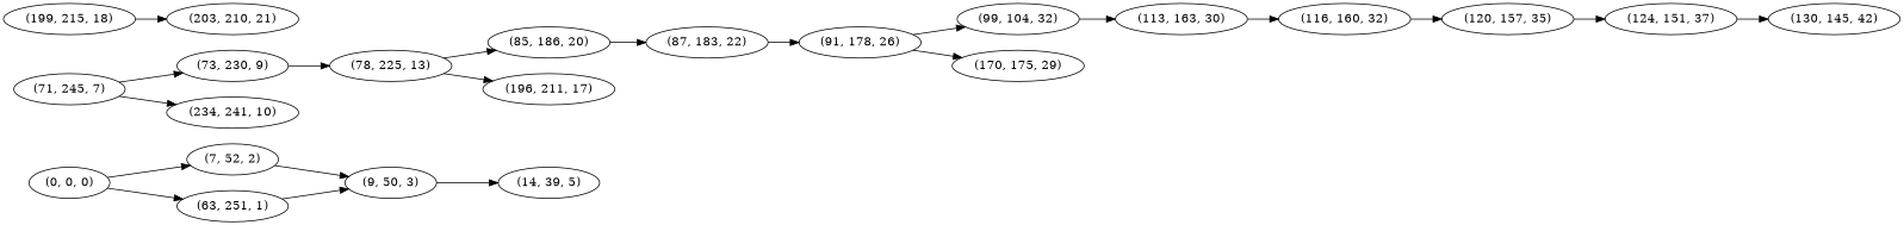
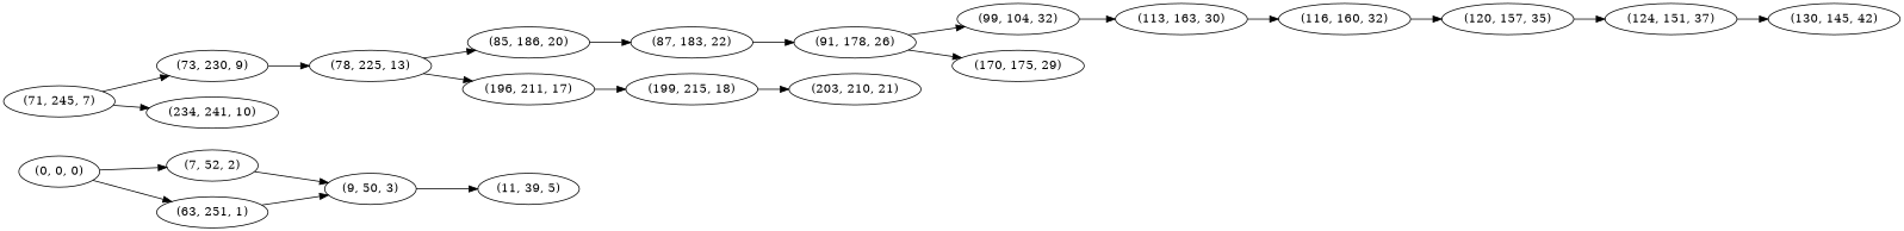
  digraph {
    rankdir=LR
    "(0, 0, 0)"
    "(7, 52, 2)"
    "(63, 251, 1)"
    "(9, 50, 3)"
-   "(11, 39, 5)" [label="(14, 39, 5)"]
+   "(11, 39, 5)"
    "(71, 245, 7)"
    "(73, 230, 9)"
    "(234, 241, 10)"
    "(78, 225, 13)"
    "(85, 186, 20)"
    n11 [label="(196, 211, 17)"]
    "(87, 183, 22)"
    "(199, 215, 18)"
    "(91, 178, 26)"
    "(99, 104, 32)"
    "(170, 175, 29)"
    "(113, 163, 30)"
    "(116, 160, 32)"
    "(120, 157, 35)"
    "(124, 151, 37)"
    "(130, 145, 42)"
    "(203, 210, 21)"
    "(0, 0, 0)" -> "(7, 52, 2)"
    "(0, 0, 0)" -> "(63, 251, 1)"
    "(7, 52, 2)" -> "(9, 50, 3)"
    "(63, 251, 1)" -> "(9, 50, 3)"
    "(9, 50, 3)" -> "(11, 39, 5)"
    "(71, 245, 7)" -> "(73, 230, 9)"
    "(71, 245, 7)" -> "(234, 241, 10)"
    "(73, 230, 9)" -> "(78, 225, 13)"
    "(78, 225, 13)" -> "(85, 186, 20)"
    "(78, 225, 13)" -> n11
    "(85, 186, 20)" -> "(87, 183, 22)"
+   n11 -> "(199, 215, 18)"
    "(87, 183, 22)" -> "(91, 178, 26)"
    "(199, 215, 18)" -> "(203, 210, 21)"
    "(91, 178, 26)" -> "(99, 104, 32)"
    "(91, 178, 26)" -> "(170, 175, 29)"
    "(99, 104, 32)" -> "(113, 163, 30)"
    "(113, 163, 30)" -> "(116, 160, 32)"
    "(116, 160, 32)" -> "(120, 157, 35)"
    "(120, 157, 35)" -> "(124, 151, 37)"
    "(124, 151, 37)" -> "(130, 145, 42)"
  }
